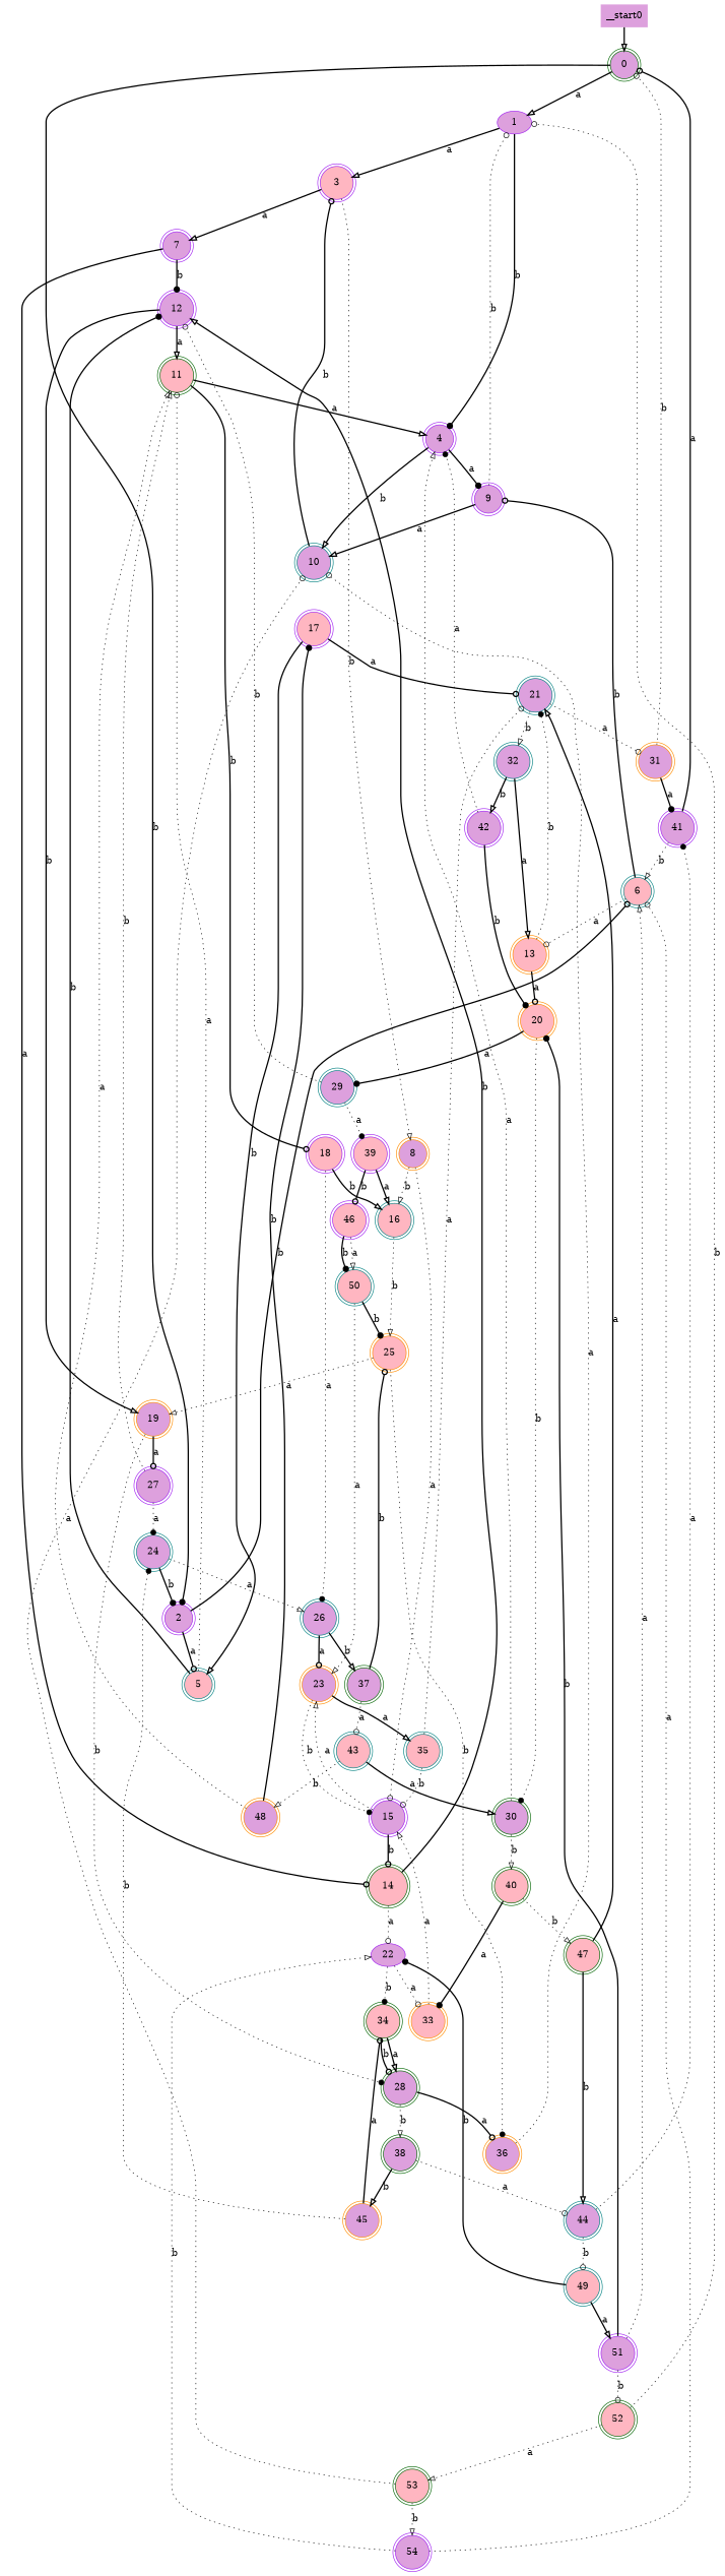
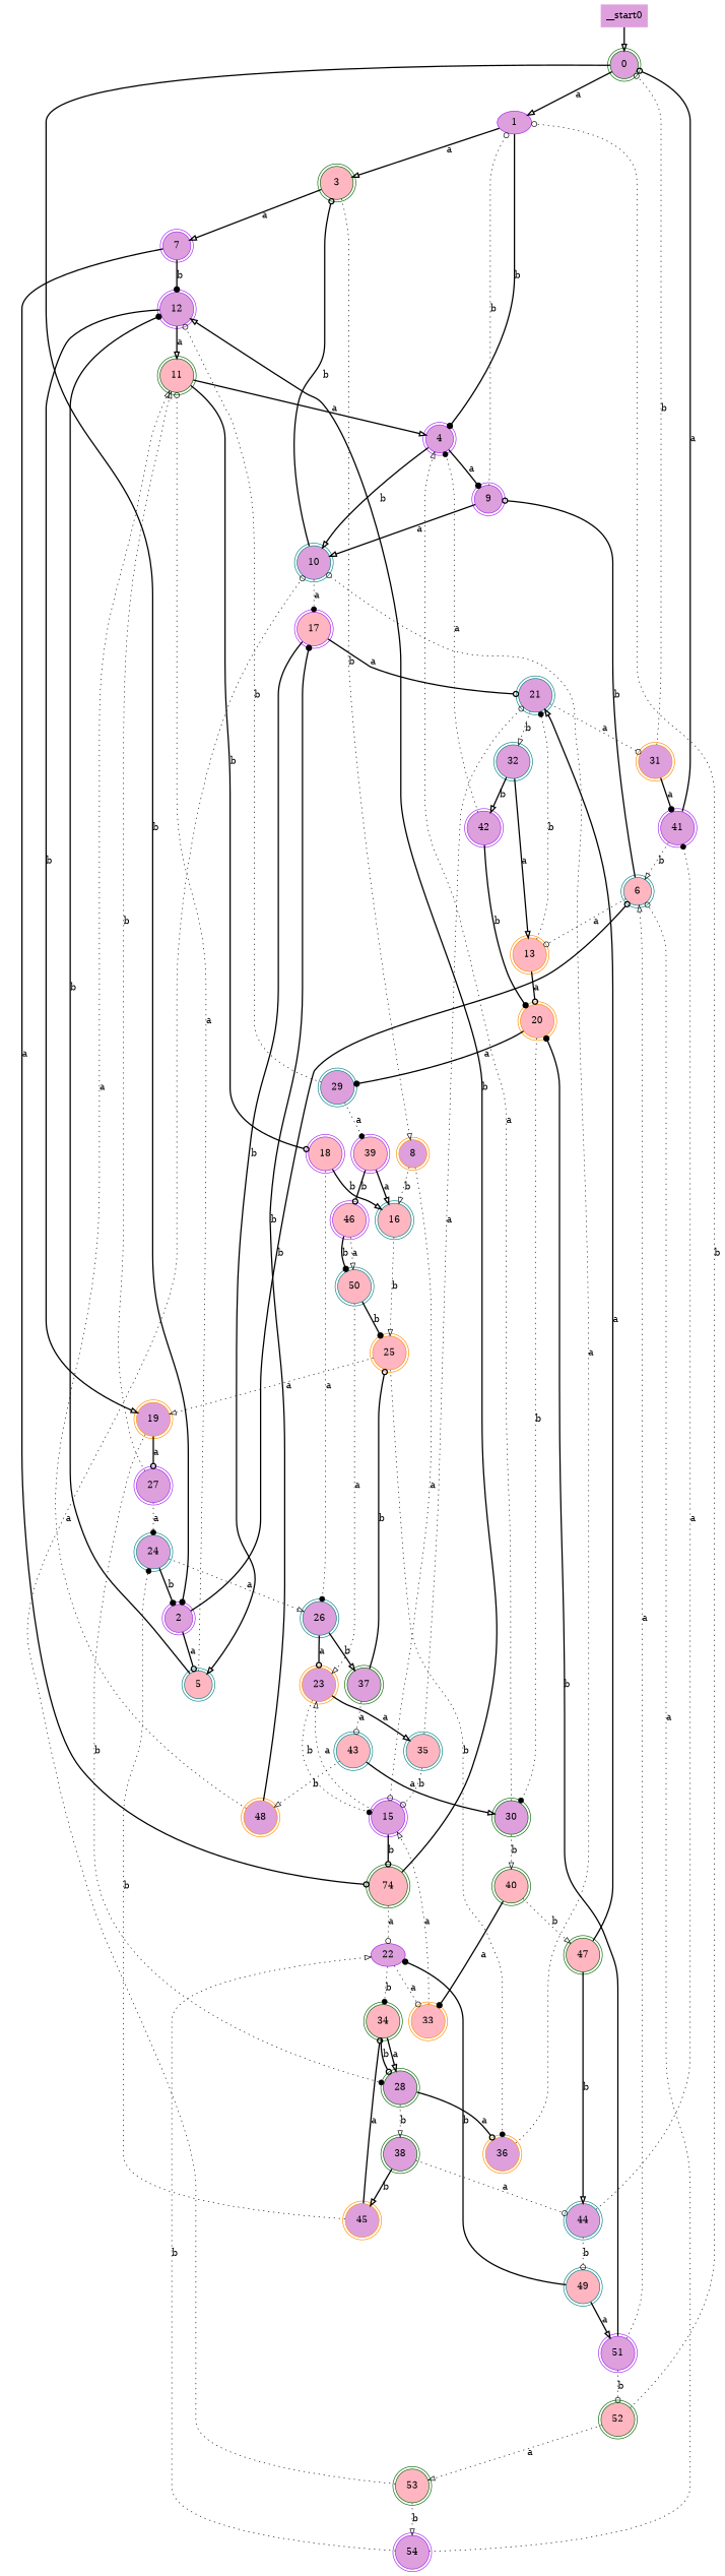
  digraph {
    node [color=purple fillcolor=plum shape=doublecircle style=filled]
    edge [arrowhead=onormal style=bold]
    __start0 [color=darkorange shape=none]
    0 [color=darkgreen]
    1 [shape=""]
    2
-   3 [fillcolor=lightpink]
+   3 [color=darkgreen fillcolor=lightpink]
    4
    5 [color=teal fillcolor=lightpink]
    6 [color=teal fillcolor=lightpink]
    7
    8 [color=darkorange]
    9
    10 [color=teal]
    11 [color=darkgreen fillcolor=lightpink]
    12
    13 [color=darkorange fillcolor=lightpink]
-   14 [color=darkgreen fillcolor=lightpink]
+   14 [color=darkgreen fillcolor=lightpink label=74]
    15
    16 [color=teal fillcolor=lightpink]
    17 [fillcolor=lightpink]
    18 [fillcolor=lightpink]
    19 [color=darkorange]
    20 [color=darkorange fillcolor=lightpink]
    21 [color=teal]
    22 [shape=""]
    23 [color=darkorange]
    25 [color=darkorange fillcolor=lightpink]
    26 [color=teal]
    27
    28 [color=darkgreen]
    29 [color=teal]
    30 [color=darkgreen]
    31 [color=darkorange]
    32 [color=teal]
    33 [color=darkorange fillcolor=lightpink]
    34 [color=darkgreen fillcolor=lightpink]
    35 [color=teal fillcolor=lightpink]
    24 [color=teal]
    36 [color=darkorange]
    37 [color=darkgreen]
    38 [color=darkgreen]
    39 [fillcolor=lightpink]
    40 [color=darkgreen fillcolor=lightpink]
    41
    42
    43 [color=teal fillcolor=lightpink]
    44 [color=teal]
    45 [color=darkorange]
    46 [fillcolor=lightpink]
    47 [color=darkgreen fillcolor=lightpink]
    48 [color=darkorange]
    49 [color=teal fillcolor=lightpink]
    50 [color=teal fillcolor=lightpink]
    51
    52 [color=darkgreen fillcolor=lightpink]
    53 [color=darkgreen fillcolor=lightpink]
    54
    __start0 -> 0
    0 -> 1 [label=a]
    0 -> 2 [arrowhead=dot label=b]
    1 -> 3 [label=a]
    1 -> 4 [arrowhead=dot label=b]
    2 -> 5 [arrowhead=odot label=a]
    2 -> 6 [arrowhead=odot label=b]
    3 -> 7 [label=a]
    3 -> 8 [label=b style=dotted]
    4 -> 9 [arrowhead=dot label=a]
    4 -> 10 [label=b]
    5 -> 11 [arrowhead=odot label=a style=dotted]
    5 -> 12 [arrowhead=dot label=b]
    6 -> 9 [arrowhead=odot label=b]
    6 -> 13 [arrowhead=odot label=a style=dotted]
    7 -> 12 [arrowhead=dot label=b]
    7 -> 14 [arrowhead=odot label=a]
    8 -> 15 [arrowhead=odot label=a style=dotted]
    8 -> 16 [label=b style=dotted]
    9 -> 1 [arrowhead=odot label=b style=dotted]
    9 -> 10 [label=a]
    10 -> 3 [arrowhead=odot label=b]
+   10 -> 17 [arrowhead=dot label=a style=dotted]
    11 -> 4 [label=a]
    11 -> 18 [arrowhead=odot label=b]
    12 -> 11 [label=a]
    12 -> 19 [label=b]
    13 -> 20 [arrowhead=odot label=a]
    13 -> 21 [arrowhead=dot label=b style=dotted]
    14 -> 12 [label=b]
    14 -> 22 [arrowhead=odot label=a style=dotted]
    15 -> 14 [arrowhead=odot label=b]
    15 -> 23 [label=a style=dotted]
    16 -> 25 [label=b style=dotted]
    17 -> 5 [label=b]
    17 -> 21 [arrowhead=odot label=a]
    18 -> 16 [label=b]
    18 -> 26 [arrowhead=dot label=a style=dotted]
    19 -> 27 [arrowhead=odot label=a]
    19 -> 28 [arrowhead=dot label=b style=dotted]
    20 -> 29 [arrowhead=dot label=a]
    20 -> 30 [arrowhead=dot label=b style=dotted]
    21 -> 31 [arrowhead=odot label=a style=dotted]
    21 -> 32 [label=b style=dotted]
    22 -> 33 [arrowhead=odot label=a style=dotted]
    22 -> 34 [arrowhead=dot label=b style=dotted]
    23 -> 15 [arrowhead=dot label=b style=dotted]
    23 -> 35 [label=a]
    25 -> 19 [label=a style=dotted]
    25 -> 36 [arrowhead=dot label=b style=dotted]
    26 -> 23 [arrowhead=odot label=a]
    26 -> 37 [label=b]
    27 -> 11 [label=b style=dotted]
    27 -> 24 [arrowhead=dot label=a style=dotted]
    28 -> 36 [arrowhead=odot label=a]
    28 -> 38 [label=b style=dotted]
    29 -> 12 [arrowhead=odot label=b style=dotted]
    29 -> 39 [arrowhead=dot label=a style=dotted]
    30 -> 4 [label=a style=dotted]
    30 -> 40 [label=b style=dotted]
    31 -> 0 [arrowhead=odot label=b style=dotted]
    31 -> 41 [arrowhead=dot label=a]
    32 -> 13 [label=a]
    32 -> 42 [label=b]
    33 -> 15 [label=a style=dotted]
    34 -> 28 [label=a]
    34 -> 28 [arrowhead=odot label=b]
    35 -> 15 [arrowhead=odot label=b style=dotted]
    35 -> 21 [arrowhead=odot label=a style=dotted]
    24 -> 2 [arrowhead=dot label=b]
    24 -> 26 [label=a style=dotted]
    36 -> 10 [arrowhead=odot label=a style=dotted]
    37 -> 25 [arrowhead=odot label=b]
    37 -> 43 [arrowhead=odot label=a style=dotted]
    38 -> 44 [arrowhead=odot label=a style=dotted]
    38 -> 45 [label=b]
    39 -> 16 [label=a]
    39 -> 46 [arrowhead=odot label=b]
    40 -> 33 [arrowhead=dot label=a]
    40 -> 47 [label=b style=dotted]
    41 -> 0 [arrowhead=odot label=a]
    41 -> 6 [label=b style=dotted]
    42 -> 4 [arrowhead=dot label=a style=dotted]
    42 -> 20 [arrowhead=dot label=b]
    43 -> 30 [label=a]
    43 -> 48 [label=b style=dotted]
    44 -> 41 [arrowhead=dot label=a style=dotted]
    44 -> 49 [arrowhead=odot label=b style=dotted]
    45 -> 34 [arrowhead=odot label=a]
    45 -> 24 [arrowhead=dot label=b style=dotted]
    46 -> 50 [label=a style=dotted]
    46 -> 50 [arrowhead=dot label=b]
    47 -> 21 [label=a]
    47 -> 44 [label=b]
    48 -> 11 [label=a style=dotted]
    48 -> 17 [arrowhead=dot label=b]
    49 -> 22 [arrowhead=dot label=b]
    49 -> 51 [label=a]
    50 -> 23 [label=a style=dotted]
    50 -> 25 [arrowhead=dot label=b]
    51 -> 6 [label=a style=dotted]
    51 -> 20 [arrowhead=dot label=b]
    51 -> 52 [arrowhead=odot label=b style=dotted]
    52 -> 1 [arrowhead=odot label=b style=dotted]
    52 -> 53 [label=a style=dotted]
    53 -> 10 [arrowhead=odot label=a style=dotted]
    53 -> 54 [label=b style=dotted]
    54 -> 6 [arrowhead=odot label=a style=dotted]
    54 -> 22 [label=b style=dotted]
  }
